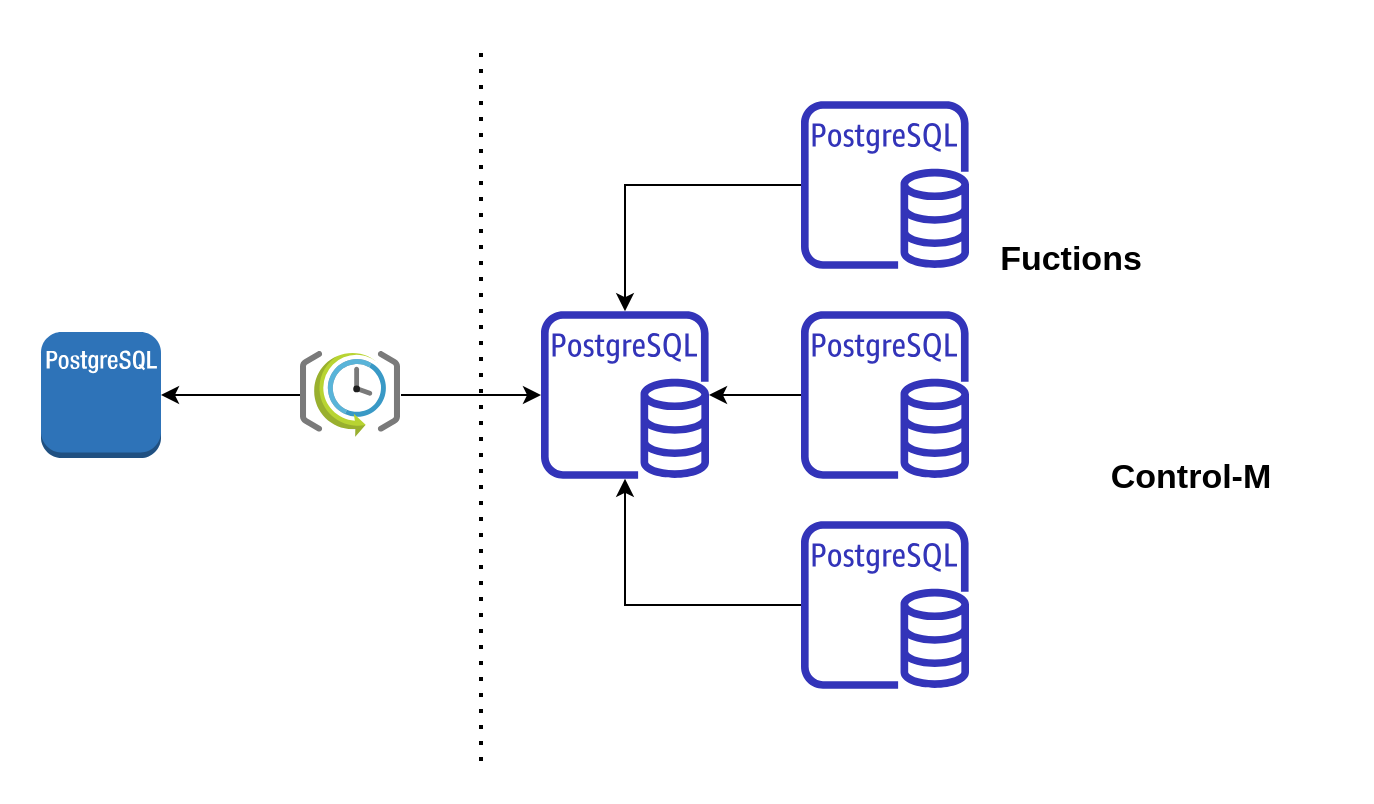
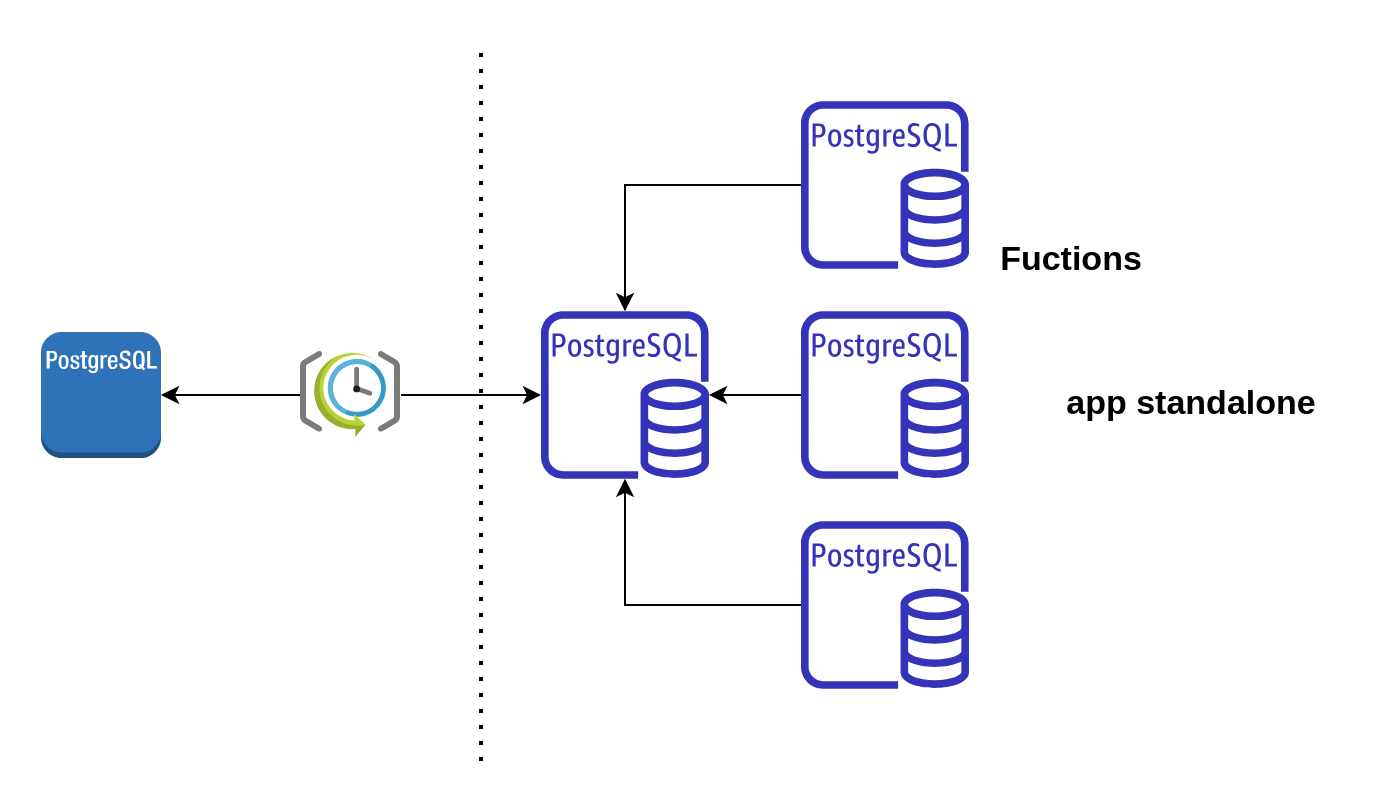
  <mxCell id="0" />
  <mxCell id="1" parent="0" />
  <mxCell id="2" style="edgeStyle=orthogonalEdgeStyle;rounded=0;orthogonalLoop=1;jettySize=auto;html=1;" edge="1" parent="1" source="3" target="13"><mxGeometry relative="1" as="geometry" /></mxCell>
  <mxCell id="3" value="" style="outlineConnect=0;fontColor=#232F3E;gradientColor=none;fillColor=#3334B9;strokeColor=none;dashed=0;verticalLabelPosition=bottom;verticalAlign=top;align=center;html=1;fontSize=12;fontStyle=0;aspect=fixed;pointerEvents=1;shape=mxgraph.aws4.rds_postgresql_instance;" parent="1" vertex="1"><mxGeometry x="400" y="50" width="84" height="84" as="geometry" /></mxCell>
  <mxCell id="4" style="edgeStyle=orthogonalEdgeStyle;rounded=0;orthogonalLoop=1;jettySize=auto;html=1;" edge="1" parent="1" source="5" target="13"><mxGeometry relative="1" as="geometry" /></mxCell>
  <mxCell id="5" value="" style="outlineConnect=0;fontColor=#232F3E;gradientColor=none;fillColor=#3334B9;strokeColor=none;dashed=0;verticalLabelPosition=bottom;verticalAlign=top;align=center;html=1;fontSize=12;fontStyle=0;aspect=fixed;pointerEvents=1;shape=mxgraph.aws4.rds_postgresql_instance;" parent="1" vertex="1"><mxGeometry x="400" y="155" width="84" height="84" as="geometry" /></mxCell>
  <mxCell id="6" style="edgeStyle=orthogonalEdgeStyle;rounded=0;orthogonalLoop=1;jettySize=auto;html=1;" edge="1" parent="1" source="7" target="13"><mxGeometry relative="1" as="geometry" /></mxCell>
  <mxCell id="7" value="" style="outlineConnect=0;fontColor=#232F3E;gradientColor=none;fillColor=#3334B9;strokeColor=none;dashed=0;verticalLabelPosition=bottom;verticalAlign=top;align=center;html=1;fontSize=12;fontStyle=0;aspect=fixed;pointerEvents=1;shape=mxgraph.aws4.rds_postgresql_instance;" parent="1" vertex="1"><mxGeometry x="400" y="260" width="84" height="84" as="geometry" /></mxCell>
  <mxCell id="8" value="" style="endArrow=none;dashed=1;html=1;dashPattern=1 3;strokeWidth=2;" parent="1" edge="1"><mxGeometry width="50" height="50" relative="1" as="geometry"><mxPoint x="240" y="380" as="sourcePoint" /><mxPoint x="240" y="20" as="targetPoint" /></mxGeometry></mxCell>
  <mxCell id="9" value="" style="outlineConnect=0;dashed=0;verticalLabelPosition=bottom;verticalAlign=top;align=center;html=1;shape=mxgraph.aws3.postgre_sql_instance;fillColor=#2E73B8;gradientColor=none;" parent="1" vertex="1"><mxGeometry x="20" y="165.5" width="60" height="63" as="geometry" /></mxCell>
  <mxCell id="10" style="edgeStyle=orthogonalEdgeStyle;rounded=0;orthogonalLoop=1;jettySize=auto;html=1;" edge="1" parent="1" source="12" target="13"><mxGeometry relative="1" as="geometry" /></mxCell>
  <mxCell id="11" style="edgeStyle=orthogonalEdgeStyle;rounded=0;orthogonalLoop=1;jettySize=auto;html=1;entryX=1;entryY=0.5;entryDx=0;entryDy=0;entryPerimeter=0;" edge="1" parent="1" source="12" target="9"><mxGeometry relative="1" as="geometry" /></mxCell>
  <mxCell id="12" value="" style="aspect=fixed;html=1;points=[];align=center;image;fontSize=12;image=img/lib/mscae/SchedulerJobCollection.svg;" parent="1" vertex="1"><mxGeometry x="150" y="175.5" width="50" height="43" as="geometry" /></mxCell>
  <mxCell id="13" value="" style="outlineConnect=0;fontColor=#232F3E;gradientColor=none;fillColor=#3334B9;strokeColor=none;dashed=0;verticalLabelPosition=bottom;verticalAlign=top;align=center;html=1;fontSize=12;fontStyle=0;aspect=fixed;pointerEvents=1;shape=mxgraph.aws4.rds_postgresql_instance;" vertex="1" parent="1"><mxGeometry x="270" y="155" width="84" height="84" as="geometry" /></mxCell>
  <mxCell id="14" value="&lt;font style=&quot;font-size: 17px&quot;&gt;&lt;b&gt;Fuctions&lt;/b&gt;&lt;/font&gt;" style="text;html=1;align=center;verticalAlign=middle;resizable=0;points=[];autosize=1;" vertex="1" parent="1"><mxGeometry x="490" y="120" width="90" height="20" as="geometry" /></mxCell>
- <mxCell id="16" value="&lt;span style=&quot;font-size: 17px&quot;&gt;&lt;b&gt;Control-M&lt;/b&gt;&lt;/span&gt;" style="text;html=1;align=center;verticalAlign=middle;resizable=0;points=[];autosize=1;" vertex="1" parent="1"><mxGeometry x="545" y="228.5" width="100" height="20" as="geometry" /></mxCell>
+ <mxCell id="15" value="&lt;font style=&quot;font-size: 17px&quot;&gt;&lt;b&gt;app standalone&lt;/b&gt;&lt;/font&gt;" style="text;html=1;align=center;verticalAlign=middle;resizable=0;points=[];autosize=1;" vertex="1" parent="1"><mxGeometry x="525" y="192" width="140" height="20" as="geometry" /></mxCell>
